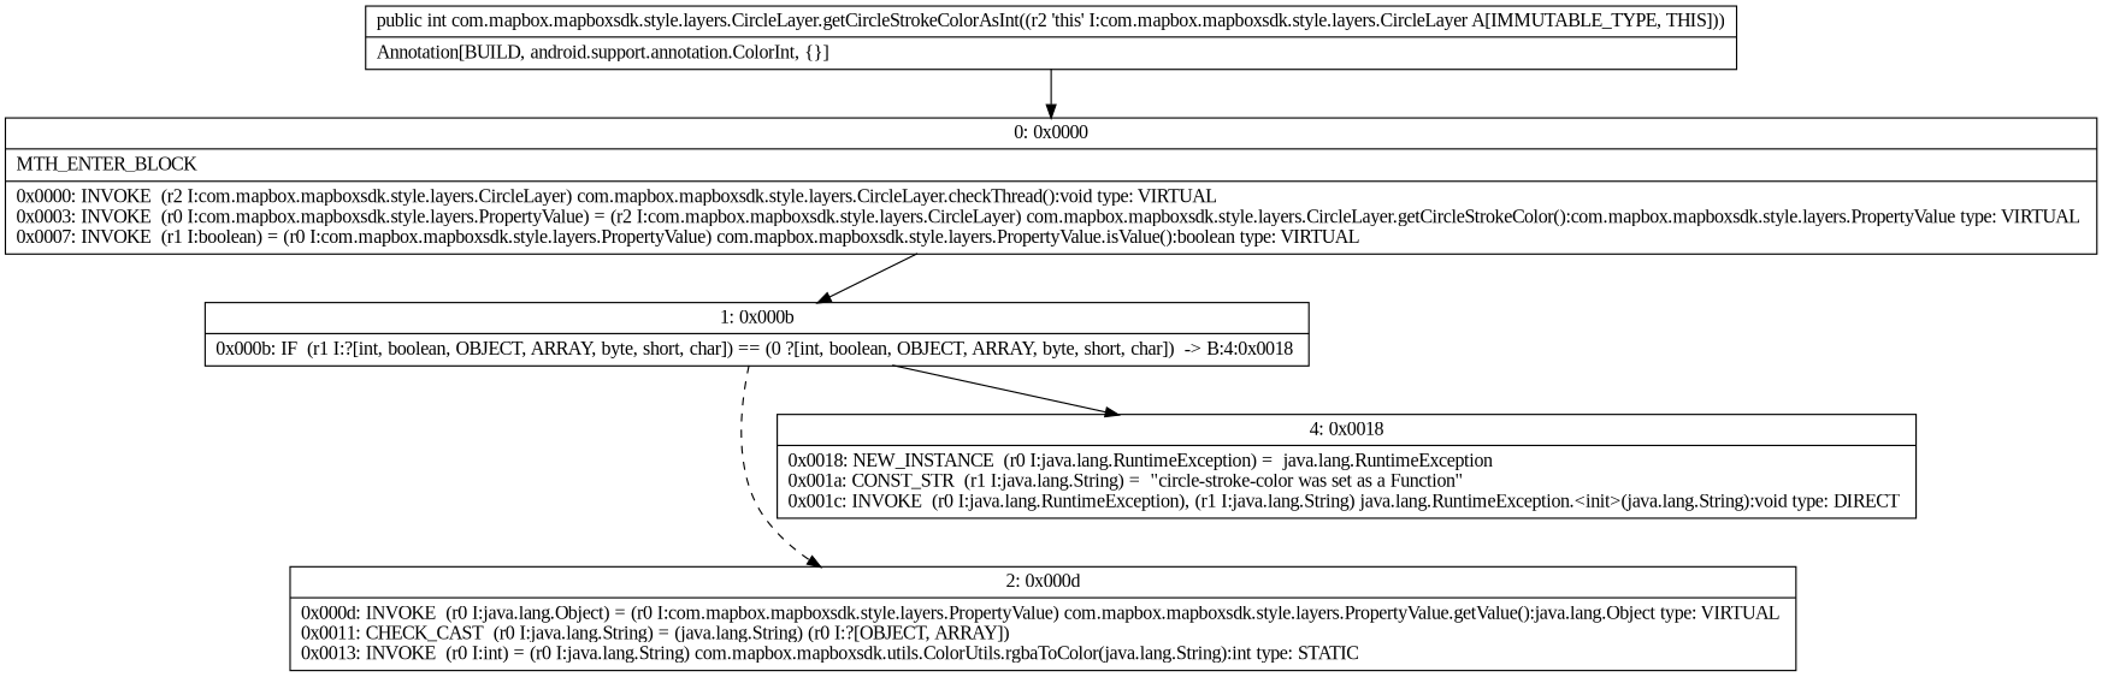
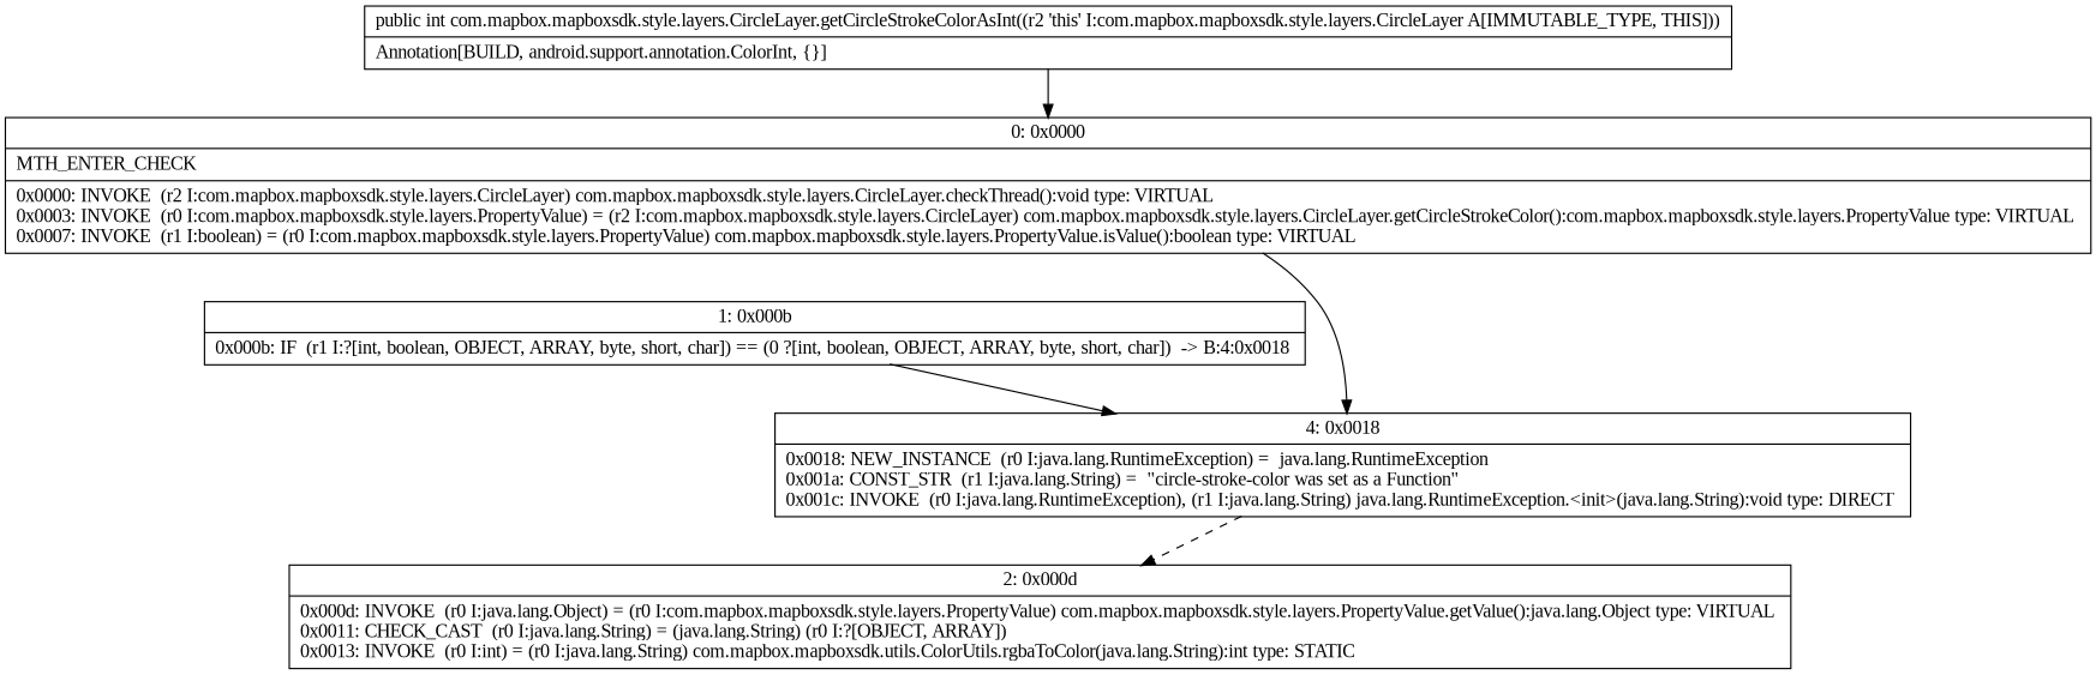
  digraph {
    fontname="Liberation Serif"
    node [fontname="Liberation Serif" shape=record]
    edge [fontname="Liberation Serif"]
-   n1 [label="{0\:\ 0x0000|MTH_ENTER_BLOCK\l|0x0000: INVOKE  (r2 I:com.mapbox.mapboxsdk.style.layers.CircleLayer) com.mapbox.mapboxsdk.style.layers.CircleLayer.checkThread():void type: VIRTUAL \l0x0003: INVOKE  (r0 I:com.mapbox.mapboxsdk.style.layers.PropertyValue) = (r2 I:com.mapbox.mapboxsdk.style.layers.CircleLayer) com.mapbox.mapboxsdk.style.layers.CircleLayer.getCircleStrokeColor():com.mapbox.mapboxsdk.style.layers.PropertyValue type: VIRTUAL \l0x0007: INVOKE  (r1 I:boolean) = (r0 I:com.mapbox.mapboxsdk.style.layers.PropertyValue) com.mapbox.mapboxsdk.style.layers.PropertyValue.isValue():boolean type: VIRTUAL \l}"]
+   n1 [label="{0\:\ 0x0000|MTH_ENTER_CHECK\l|0x0000: INVOKE  (r2 I:com.mapbox.mapboxsdk.style.layers.CircleLayer) com.mapbox.mapboxsdk.style.layers.CircleLayer.checkThread():void type: VIRTUAL \l0x0003: INVOKE  (r0 I:com.mapbox.mapboxsdk.style.layers.PropertyValue) = (r2 I:com.mapbox.mapboxsdk.style.layers.CircleLayer) com.mapbox.mapboxsdk.style.layers.CircleLayer.getCircleStrokeColor():com.mapbox.mapboxsdk.style.layers.PropertyValue type: VIRTUAL \l0x0007: INVOKE  (r1 I:boolean) = (r0 I:com.mapbox.mapboxsdk.style.layers.PropertyValue) com.mapbox.mapboxsdk.style.layers.PropertyValue.isValue():boolean type: VIRTUAL \l}"]
    n2 [label="{1\:\ 0x000b|0x000b: IF  (r1 I:?[int, boolean, OBJECT, ARRAY, byte, short, char]) == (0 ?[int, boolean, OBJECT, ARRAY, byte, short, char])  \-\> B:4:0x0018 \l}"]
    n3 [label="{2\:\ 0x000d|0x000d: INVOKE  (r0 I:java.lang.Object) = (r0 I:com.mapbox.mapboxsdk.style.layers.PropertyValue) com.mapbox.mapboxsdk.style.layers.PropertyValue.getValue():java.lang.Object type: VIRTUAL \l0x0011: CHECK_CAST  (r0 I:java.lang.String) = (java.lang.String) (r0 I:?[OBJECT, ARRAY]) \l0x0013: INVOKE  (r0 I:int) = (r0 I:java.lang.String) com.mapbox.mapboxsdk.utils.ColorUtils.rgbaToColor(java.lang.String):int type: STATIC \l}"]
    n4 [label="{4\:\ 0x0018|0x0018: NEW_INSTANCE  (r0 I:java.lang.RuntimeException) =  java.lang.RuntimeException \l0x001a: CONST_STR  (r1 I:java.lang.String) =  \"circle\-stroke\-color was set as a Function\" \l0x001c: INVOKE  (r0 I:java.lang.RuntimeException), (r1 I:java.lang.String) java.lang.RuntimeException.\<init\>(java.lang.String):void type: DIRECT \l}"]
    n5 [label="{public int com.mapbox.mapboxsdk.style.layers.CircleLayer.getCircleStrokeColorAsInt((r2 'this' I:com.mapbox.mapboxsdk.style.layers.CircleLayer A[IMMUTABLE_TYPE, THIS]))  | Annotation[BUILD, android.support.annotation.ColorInt, \{\}]\l}"]
-   n1 -> n2
-   n2 -> n3 [style=dashed]
+   n1 -> n4
+   n4 -> n3 [style=dashed]
    n2 -> n4
    n5 -> n1
  }
